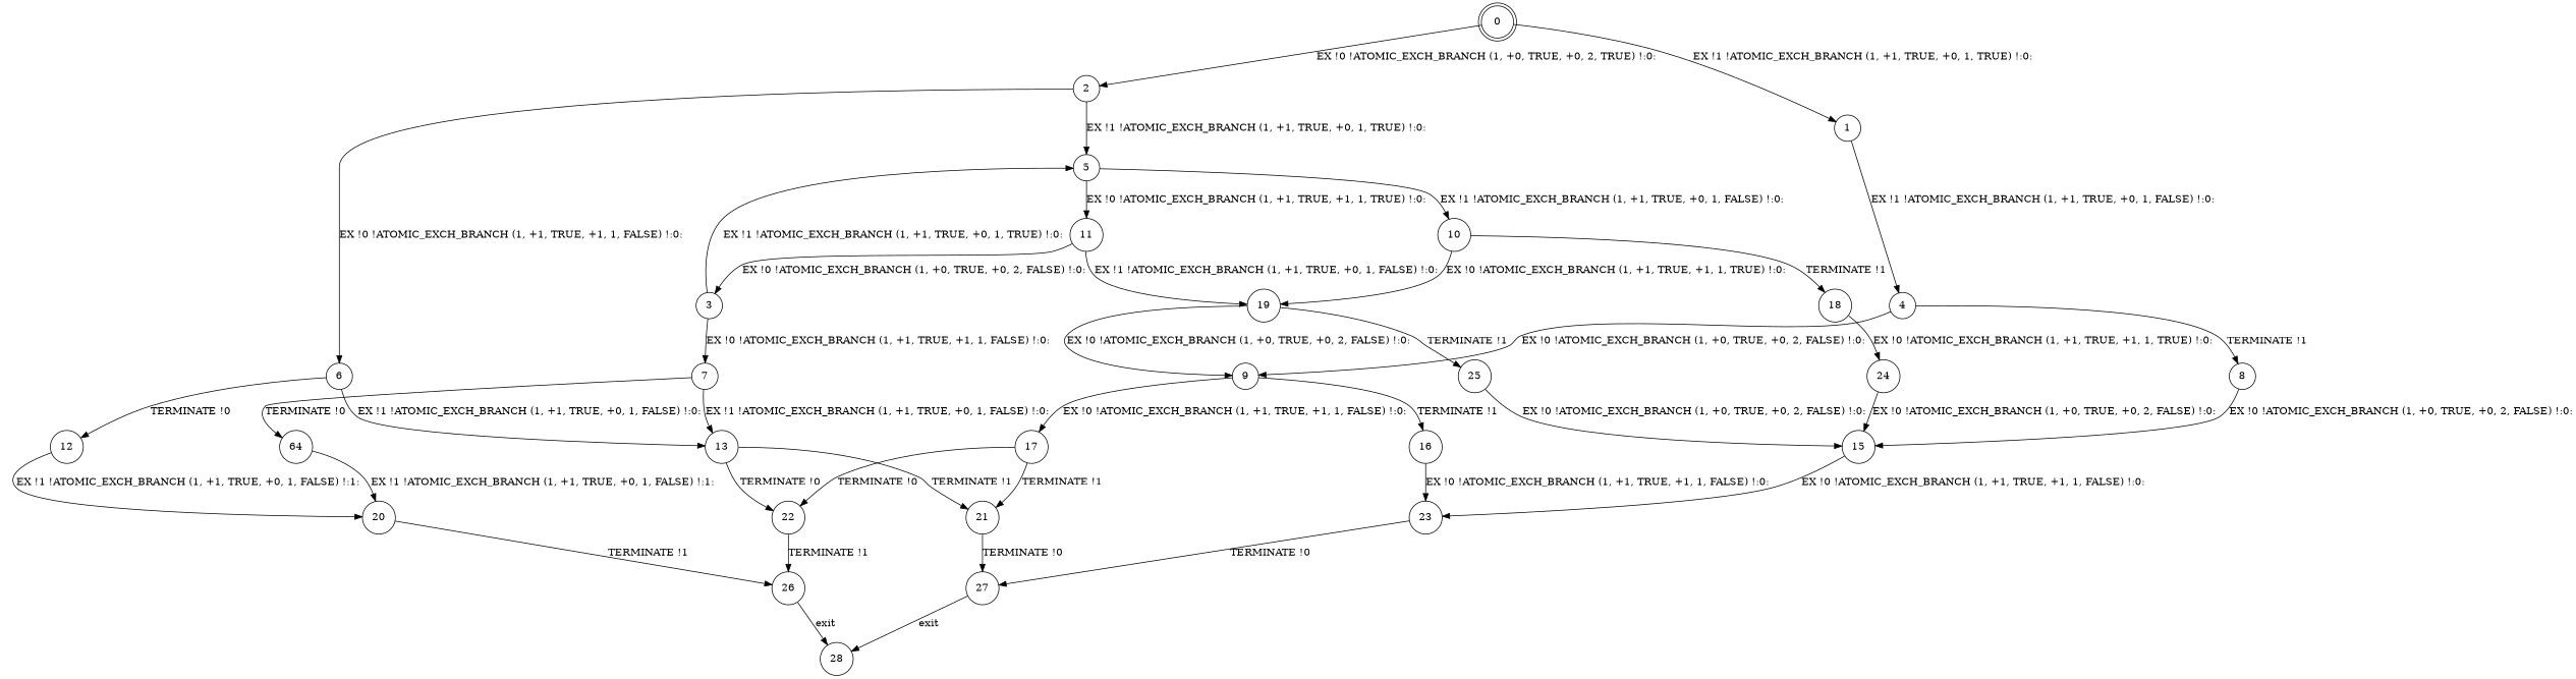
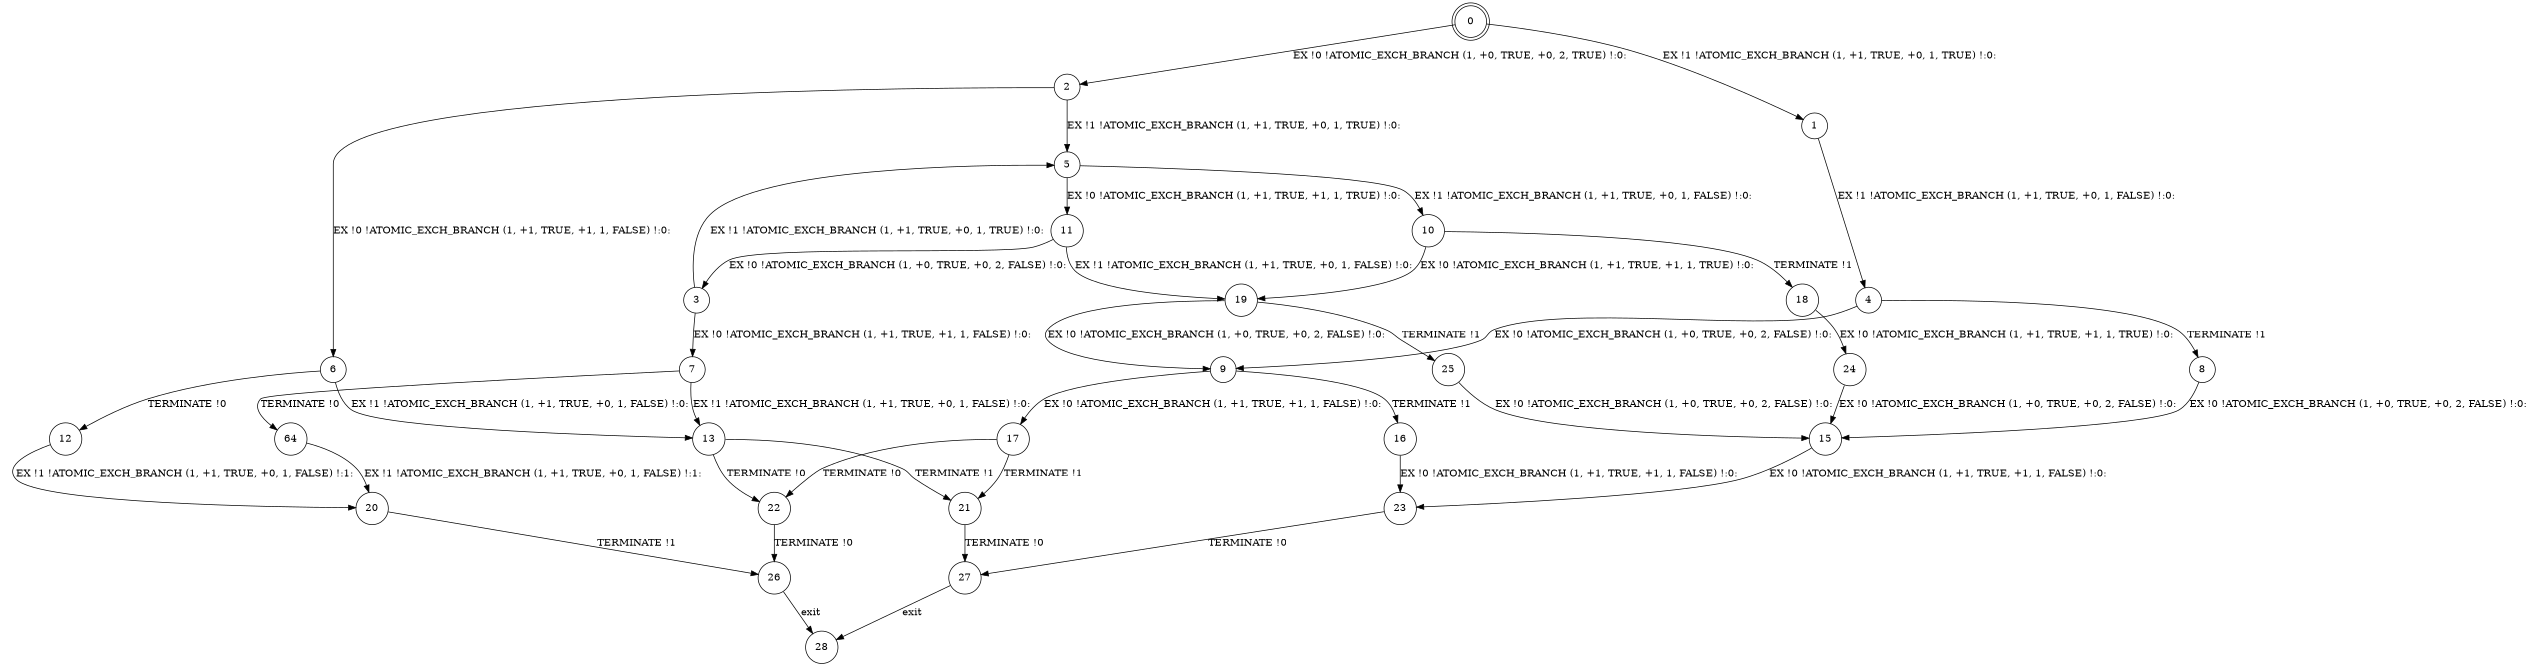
  digraph {
    node [shape=circle]
    0 [peripheries=2]
    1
    2
    4
    5
    6
    3
    7
    8
    9
    10
    11
    12
    13
    n15 [label=64]
    15
    16
    17
    18
    19
    20
    21
    22
    23
    24
    25
    26
    27
    28
    0 -> 1 [label="EX !1 !ATOMIC_EXCH_BRANCH (1, +1, TRUE, +0, 1, TRUE) !:0:"]
    0 -> 2 [label="EX !0 !ATOMIC_EXCH_BRANCH (1, +0, TRUE, +0, 2, TRUE) !:0:"]
    1 -> 4 [label="EX !1 !ATOMIC_EXCH_BRANCH (1, +1, TRUE, +0, 1, FALSE) !:0:"]
    2 -> 5 [label="EX !1 !ATOMIC_EXCH_BRANCH (1, +1, TRUE, +0, 1, TRUE) !:0:"]
    2 -> 6 [label="EX !0 !ATOMIC_EXCH_BRANCH (1, +1, TRUE, +1, 1, FALSE) !:0:"]
    4 -> 8 [label="TERMINATE !1"]
    4 -> 9 [label="EX !0 !ATOMIC_EXCH_BRANCH (1, +0, TRUE, +0, 2, FALSE) !:0:"]
    5 -> 10 [label="EX !1 !ATOMIC_EXCH_BRANCH (1, +1, TRUE, +0, 1, FALSE) !:0:"]
    5 -> 11 [label="EX !0 !ATOMIC_EXCH_BRANCH (1, +1, TRUE, +1, 1, TRUE) !:0:"]
    6 -> 12 [label="TERMINATE !0"]
    6 -> 13 [label="EX !1 !ATOMIC_EXCH_BRANCH (1, +1, TRUE, +0, 1, FALSE) !:0:"]
    3 -> 5 [label="EX !1 !ATOMIC_EXCH_BRANCH (1, +1, TRUE, +0, 1, TRUE) !:0:"]
    3 -> 7 [label="EX !0 !ATOMIC_EXCH_BRANCH (1, +1, TRUE, +1, 1, FALSE) !:0:"]
    7 -> 13 [label="EX !1 !ATOMIC_EXCH_BRANCH (1, +1, TRUE, +0, 1, FALSE) !:0:"]
    7 -> n15 [label="TERMINATE !0"]
    8 -> 15 [label="EX !0 !ATOMIC_EXCH_BRANCH (1, +0, TRUE, +0, 2, FALSE) !:0:"]
    9 -> 16 [label="TERMINATE !1"]
    9 -> 17 [label="EX !0 !ATOMIC_EXCH_BRANCH (1, +1, TRUE, +1, 1, FALSE) !:0:"]
    10 -> 18 [label="TERMINATE !1"]
    10 -> 19 [label="EX !0 !ATOMIC_EXCH_BRANCH (1, +1, TRUE, +1, 1, TRUE) !:0:"]
    11 -> 3 [label="EX !0 !ATOMIC_EXCH_BRANCH (1, +0, TRUE, +0, 2, FALSE) !:0:"]
    11 -> 19 [label="EX !1 !ATOMIC_EXCH_BRANCH (1, +1, TRUE, +0, 1, FALSE) !:0:"]
    12 -> 20 [label="EX !1 !ATOMIC_EXCH_BRANCH (1, +1, TRUE, +0, 1, FALSE) !:1:"]
    13 -> 21 [label="TERMINATE !1"]
    13 -> 22 [label="TERMINATE !0"]
    n15 -> 20 [label="EX !1 !ATOMIC_EXCH_BRANCH (1, +1, TRUE, +0, 1, FALSE) !:1:"]
    15 -> 23 [label="EX !0 !ATOMIC_EXCH_BRANCH (1, +1, TRUE, +1, 1, FALSE) !:0:"]
    16 -> 23 [label="EX !0 !ATOMIC_EXCH_BRANCH (1, +1, TRUE, +1, 1, FALSE) !:0:"]
    17 -> 21 [label="TERMINATE !1"]
    17 -> 22 [label="TERMINATE !0"]
    18 -> 24 [label="EX !0 !ATOMIC_EXCH_BRANCH (1, +1, TRUE, +1, 1, TRUE) !:0:"]
    19 -> 9 [label="EX !0 !ATOMIC_EXCH_BRANCH (1, +0, TRUE, +0, 2, FALSE) !:0:"]
    19 -> 25 [label="TERMINATE !1"]
    20 -> 26 [label="TERMINATE !1"]
    21 -> 27 [label="TERMINATE !0"]
-   22 -> 26 [label="TERMINATE !1"]
+   22 -> 26 [label="TERMINATE !0"]
    23 -> 27 [label="TERMINATE !0"]
    24 -> 15 [label="EX !0 !ATOMIC_EXCH_BRANCH (1, +0, TRUE, +0, 2, FALSE) !:0:"]
    25 -> 15 [label="EX !0 !ATOMIC_EXCH_BRANCH (1, +0, TRUE, +0, 2, FALSE) !:0:"]
    26 -> 28 [label=exit]
    27 -> 28 [label=exit]
  }
